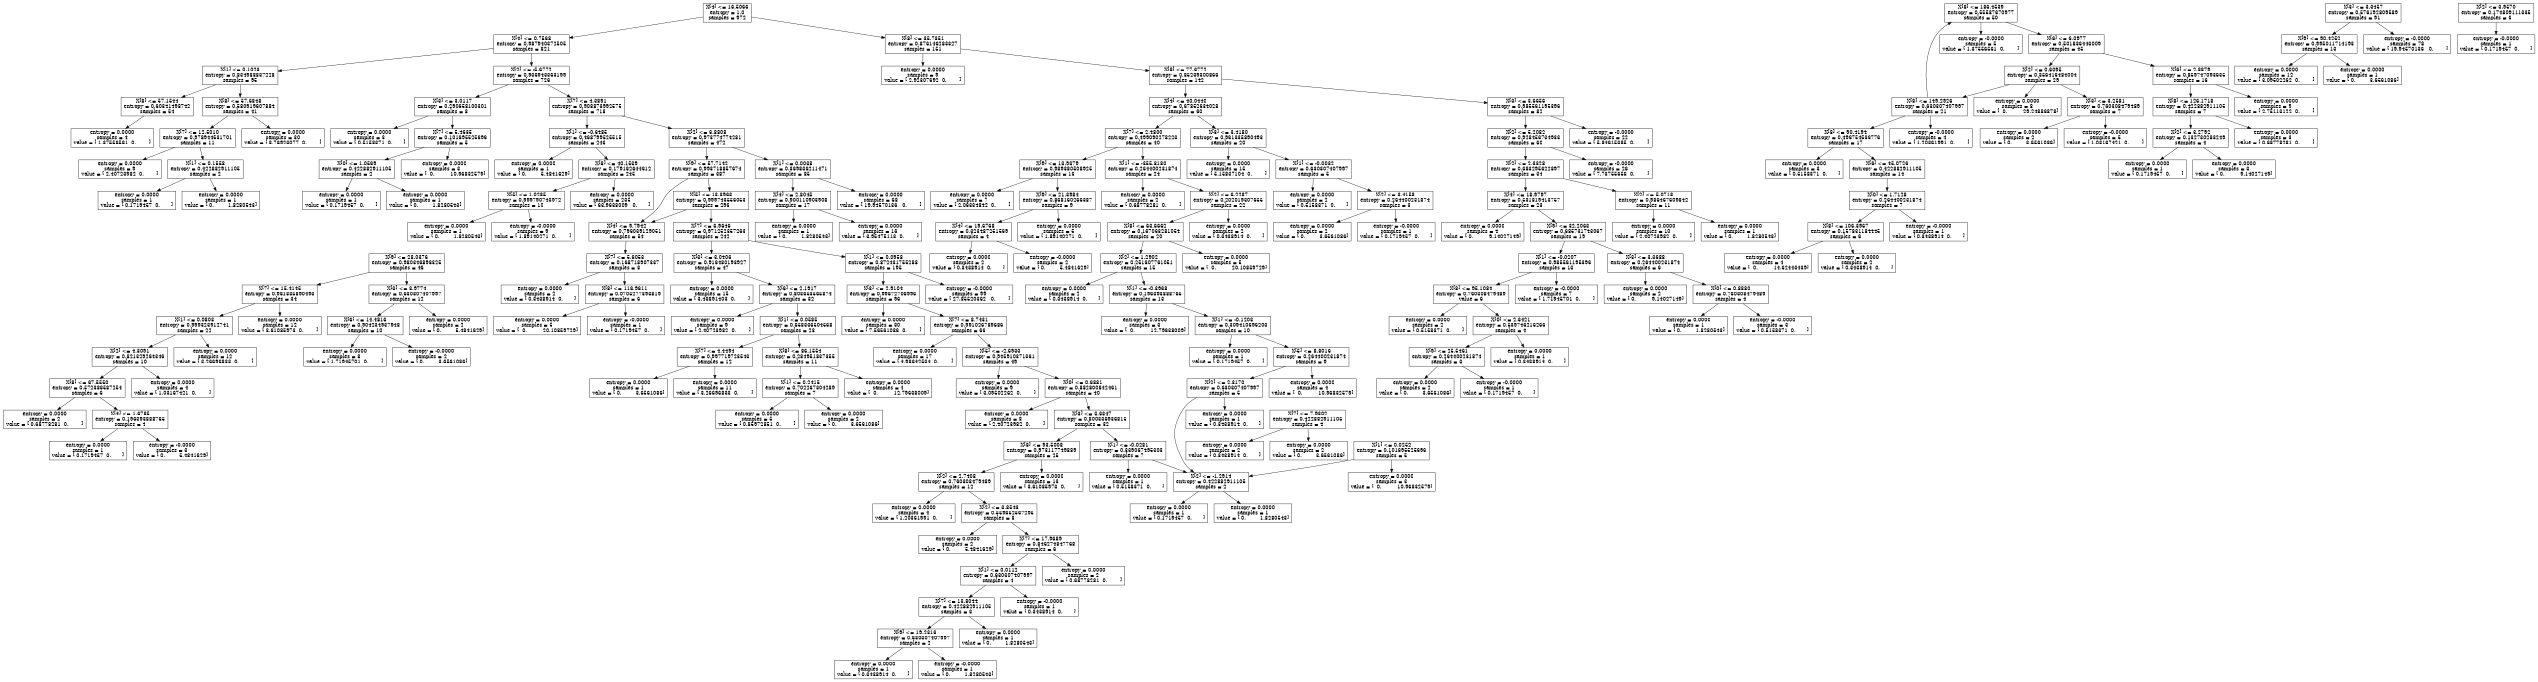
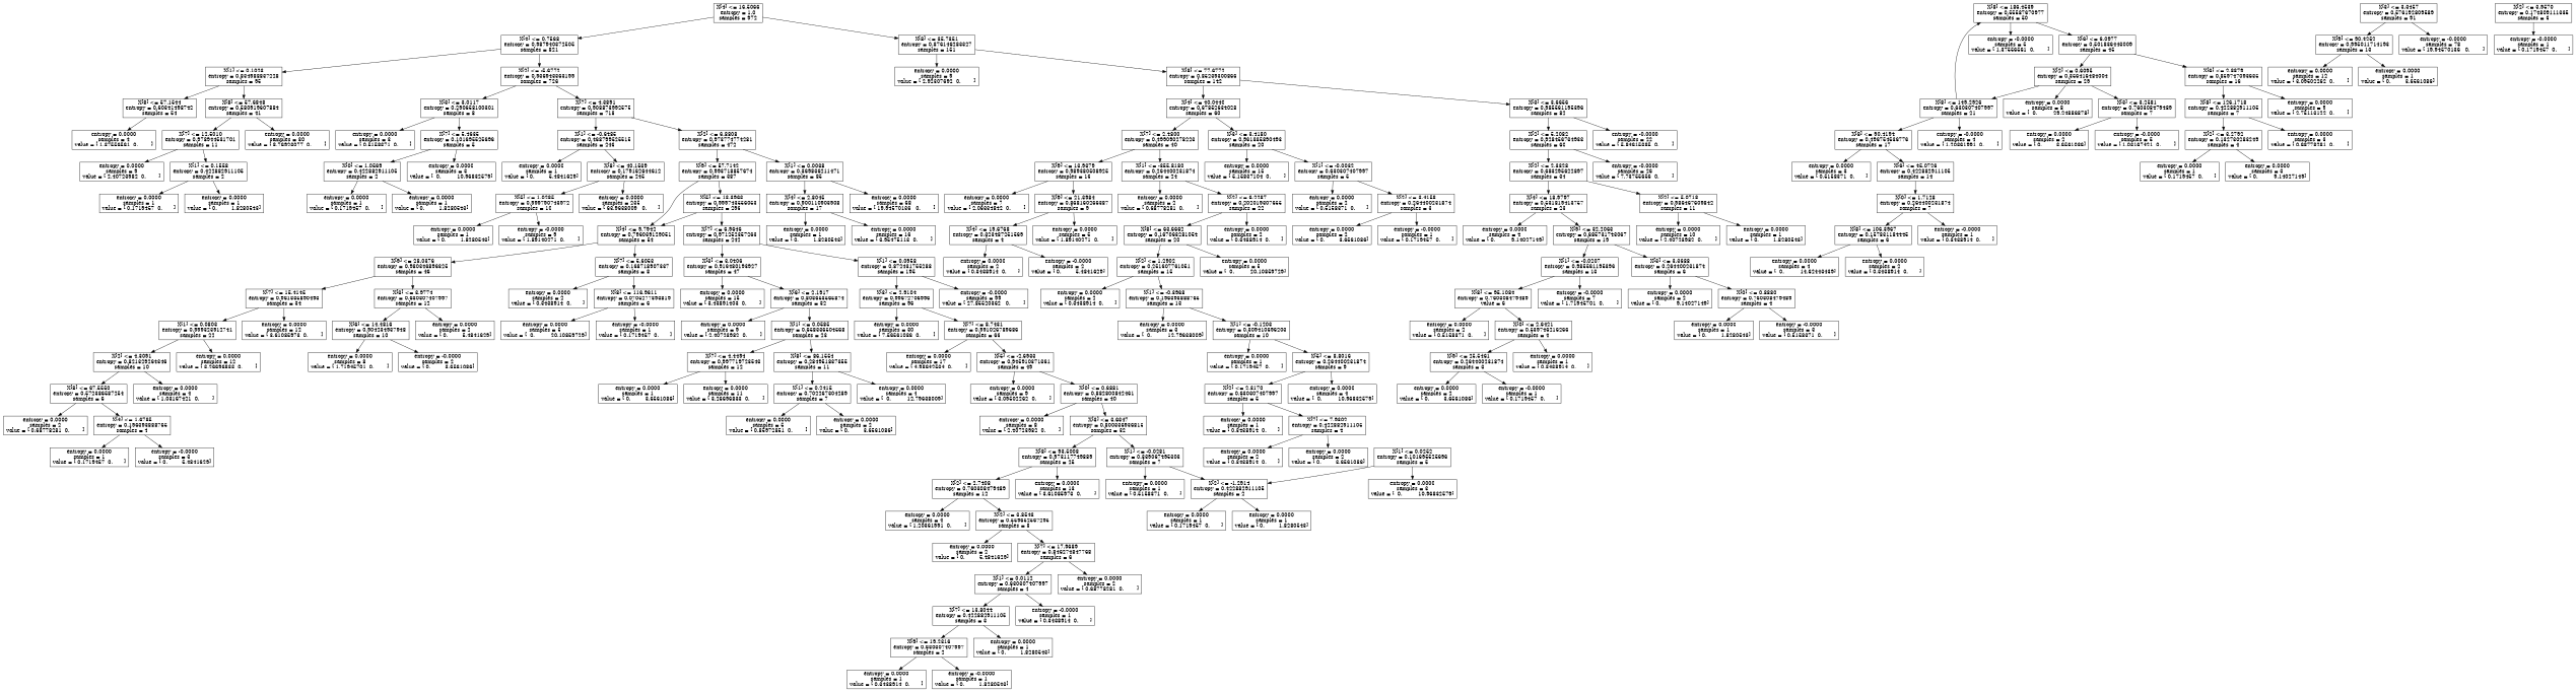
  digraph {
    node [shape=box]
    n1 [label="X[4] <= 16.5066\nentropy = 1.0\nsamples = 972"]
    n2 [label="X[4] <= 0.7568\nentropy = 0.987940372505\nsamples = 821"]
    n3 [label="X[8] <= 35.7351\nentropy = 0.876146283327\nsamples = 151"]
    n4 [label="X[1] <= 0.1023\nentropy = 0.834988837228\nsamples = 95"]
    n5 [label="X[2] <= -5.6772\nentropy = 0.936943363199\nsamples = 726"]
    n6 [label="entropy = 0.0000\nsamples = 9\nvalue = [ 2.92307692  0.        ]"]
    n7 [label="X[8] <= 77.6772\nentropy = 0.85239300866\nsamples = 142"]
    n8 [label="X[8] <= 57.1544\nentropy = 0.60341498742\nsamples = 54"]
    n9 [label="X[8] <= 57.6848\nentropy = 0.580919607884\nsamples = 41"]
    n10 [label="X[3] <= 3.0117\nentropy = 0.290658100301\nsamples = 8"]
    n11 [label="X[7] <= 4.3891\nentropy = 0.908873992575\nsamples = 718"]
    n12 [label="entropy = 0.0000\nsamples = 4\nvalue = [ 1.37556561  0.        ]"]
    n13 [label="X[7] <= 12.5010\nentropy = 0.978944531701\nsamples = 11"]
    n14 [label="entropy = 0.0000\nsamples = 30\nvalue = [ 8.76923077  0.        ]"]
    n15 [label="X[8] <= 186.4539\nentropy = 0.55587670977\nsamples = 50"]
    n16 [label="X[6] <= 6.0977\nentropy = 0.501836443009\nsamples = 45"]
    n17 [label="entropy = -0.0000\nsamples = 5\nvalue = [ 1.37556561  0.        ]"]
    n18 [label="X[6] <= 2.8879\nentropy = 0.859747093635\nsamples = 16"]
    n19 [label="X[2] <= 0.6095\nentropy = 0.356416484004\nsamples = 29"]
    n20 [label="X[8] <= 126.1718\nentropy = 0.422882911105\nsamples = 7"]
    n21 [label="entropy = 0.0000\nsamples = 9\nvalue = [ 2.75113122  0.        ]"]
    n22 [label="entropy = 0.0000\nsamples = 8\nvalue = [  0.          29.24886878]"]
    n23 [label="X[8] <= 149.2926\nentropy = 0.630307407997\nsamples = 21"]
    n24 [label="X[3] <= 3.2581\nentropy = 0.760308479489\nsamples = 7"]
    n25 [label="X[2] <= 3.2792\nentropy = 0.132730283249\nsamples = 4"]
    n26 [label="entropy = 0.0000\nsamples = 3\nvalue = [ 0.68778281  0.        ]"]
    n27 [label="entropy = 0.0000\nsamples = 1\nvalue = [ 0.1719457  0.       ]"]
    n28 [label="entropy = 0.0000\nsamples = 3\nvalue = [ 0.          9.14027149]"]
    n29 [label="X[8] <= 90.4194\nentropy = 0.496754536776\nsamples = 17"]
    n30 [label="entropy = -0.0000\nsamples = 4\nvalue = [ 1.20361991  0.        ]"]
    n31 [label="entropy = 0.0000\nsamples = 3\nvalue = [ 0.5158371  0.       ]"]
    n32 [label="X[6] <= 45.0726\nentropy = 0.422882911105\nsamples = 14"]
    n33 [label="X[0] <= 1.7128\nentropy = 0.264400231874\nsamples = 7"]
    n34 [label="X[8] <= 106.3967\nentropy = 0.157831184445\nsamples = 6"]
    n35 [label="entropy = -0.0000\nsamples = 1\nvalue = [ 0.3438914  0.       ]"]
    n36 [label="entropy = 0.0000\nsamples = 2\nvalue = [ 0.         3.6561086]"]
    n37 [label="entropy = -0.0000\nsamples = 5\nvalue = [ 1.03167421  0.        ]"]
    n38 [label="entropy = 0.0000\nsamples = 4\nvalue = [  0.          14.62443439]"]
    n39 [label="entropy = 0.0000\nsamples = 2\nvalue = [ 0.3438914  0.       ]"]
    n40 [label="entropy = 0.0000\nsamples = 9\nvalue = [ 2.40723982  0.        ]"]
    n41 [label="X[1] <= 0.1558\nentropy = 0.422882911105\nsamples = 2"]
    n42 [label="entropy = 0.0000\nsamples = 1\nvalue = [ 0.1719457  0.       ]"]
    n43 [label="entropy = 0.0000\nsamples = 1\nvalue = [ 0.         1.8280543]"]
    n44 [label="entropy = 0.0000\nsamples = 3\nvalue = [ 0.5158371  0.       ]"]
    n45 [label="X[7] <= 5.4635\nentropy = 0.101695525696\nsamples = 5"]
    n46 [label="X[1] <= -0.6485\nentropy = 0.468799525515\nsamples = 246"]
    n47 [label="X[2] <= 6.8808\nentropy = 0.973774774281\nsamples = 472"]
    n48 [label="X[0] <= 1.0569\nentropy = 0.422882911105\nsamples = 2"]
    n49 [label="entropy = 0.0000\nsamples = 3\nvalue = [  0.          10.96832579]"]
    n50 [label="entropy = 0.0000\nsamples = 1\nvalue = [ 0.1719457  0.       ]"]
    n51 [label="entropy = 0.0000\nsamples = 1\nvalue = [ 0.         1.8280543]"]
    n52 [label="entropy = 0.0000\nsamples = 1\nvalue = [ 0.         5.4841629]"]
    n53 [label="X[8] <= 40.1539\nentropy = 0.179162644612\nsamples = 245"]
    n54 [label="X[9] <= 57.7142\nentropy = 0.993718857674\nsamples = 387"]
    n55 [label="X[1] <= 0.0038\nentropy = 0.369836211471\nsamples = 85"]
    n56 [label="X[5] <= 1.0285\nentropy = 0.999790743972\nsamples = 10"]
    n57 [label="entropy = 0.0000\nsamples = 235\nvalue = [ 63.9638009   0.       ]"]
    n58 [label="entropy = 0.0000\nsamples = 1\nvalue = [ 0.         1.8280543]"]
    n59 [label="entropy = -0.0000\nsamples = 9\nvalue = [ 1.89140271  0.        ]"]
    n60 [label="X[5] <= 13.3963\nentropy = 0.999743556053\nsamples = 296"]
    n61 [label="X[4] <= 9.7942\nentropy = 0.796039129051\nsamples = 54"]
    n62 [label="X[4] <= 2.8045\nentropy = 0.900110903908\nsamples = 17"]
    n63 [label="entropy = 0.0000\nsamples = 68\nvalue = [ 19.94570136   0.        ]"]
    n64 [label="X[7] <= 6.9646\nentropy = 0.971252357263\nsamples = 242"]
    n65 [label="X[3] <= 3.3457\nentropy = 0.576192809589\nsamples = 91"]
    n66 [label="X[9] <= 90.4252\nentropy = 0.995011714193\nsamples = 13"]
    n67 [label="entropy = -0.0000\nsamples = 78\nvalue = [ 19.94570136   0.        ]"]
    n68 [label="X[3] <= 3.0406\nentropy = 0.916480193927\nsamples = 47"]
    n69 [label="X[1] <= 0.0958\nentropy = 0.872431755288\nsamples = 195"]
    n70 [label="X[9] <= 28.0376\nentropy = 0.980346896325\nsamples = 46"]
    n71 [label="X[7] <= 5.6053\nentropy = 0.168718907337\nsamples = 8"]
    n72 [label="entropy = 0.0000\nsamples = 15\nvalue = [ 3.43891403  0.        ]"]
    n73 [label="X[6] <= 2.1917\nentropy = 0.803653565874\nsamples = 32"]
    n74 [label="X[3] <= 2.9104\nentropy = 0.99672706996\nsamples = 96"]
    n75 [label="entropy = -0.0000\nsamples = 99\nvalue = [ 27.85520362   0.        ]"]
    n76 [label="entropy = 0.0000\nsamples = 9\nvalue = [ 2.40723982  0.        ]"]
    n77 [label="X[1] <= 0.0585\nentropy = 0.658336504568\nsamples = 23"]
    n78 [label="X[7] <= 4.4494\nentropy = 0.997719723543\nsamples = 12"]
    n79 [label="X[8] <= 86.1554\nentropy = 0.284951837355\nsamples = 11"]
    n80 [label="entropy = 0.0000\nsamples = 1\nvalue = [ 0.         3.6561086]"]
    n81 [label="entropy = 0.0000\nsamples = 11\nvalue = [ 3.26696833  0.        ]"]
    n82 [label="X[1] <= 0.2415\nentropy = 0.702267304289\nsamples = 7"]
    n83 [label="entropy = 0.0000\nsamples = 4\nvalue = [  0.          12.79638009]"]
    n84 [label="entropy = 0.0000\nsamples = 5\nvalue = [ 0.85972851  0.        ]"]
    n85 [label="entropy = 0.0000\nsamples = 2\nvalue = [ 0.         3.6561086]"]
    n86 [label="entropy = 0.0000\nsamples = 30\nvalue = [ 7.56561086  0.        ]"]
    n87 [label="X[7] <= 8.7431\nentropy = 0.991026789686\nsamples = 66"]
    n88 [label="entropy = 0.0000\nsamples = 17\nvalue = [ 4.98642534  0.        ]"]
    n89 [label="X[5] <= -2.6933\nentropy = 0.945910371361\nsamples = 49"]
    n90 [label="entropy = 0.0000\nsamples = 9\nvalue = [ 3.09502262  0.        ]"]
    n91 [label="X[0] <= 0.6881\nentropy = 0.882800842461\nsamples = 40"]
    n92 [label="entropy = 0.0000\nsamples = 8\nvalue = [ 2.40723982  0.        ]"]
    n93 [label="X[3] <= 3.6347\nentropy = 0.800336936815\nsamples = 32"]
    n94 [label="X[8] <= 93.5008\nentropy = 0.973117749889\nsamples = 25"]
    n95 [label="X[1] <= -0.0281\nentropy = 0.339067495303\nsamples = 7"]
    n96 [label="X[2] <= 2.7408\nentropy = 0.760308479489\nsamples = 12"]
    n97 [label="entropy = 0.0000\nsamples = 13\nvalue = [ 3.61085973  0.        ]"]
    n98 [label="entropy = 0.0000\nsamples = 1\nvalue = [ 0.5158371  0.       ]"]
    n99 [label="X[2] <= -1.2914\nentropy = 0.422882911105\nsamples = 2"]
    n100 [label="entropy = 0.0000\nsamples = 4\nvalue = [ 1.20361991  0.        ]"]
    n101 [label="X[2] <= 3.8543\nentropy = 0.559652567295\nsamples = 8"]
    n102 [label="entropy = 0.0000\nsamples = 2\nvalue = [ 0.         5.4841629]"]
    n103 [label="X[7] <= 17.9689\nentropy = 0.846274847768\nsamples = 6"]
    n104 [label="X[1] <= 0.0112\nentropy = 0.630307407997\nsamples = 4"]
    n105 [label="entropy = 0.0000\nsamples = 2\nvalue = [ 0.68778281  0.        ]"]
    n106 [label="X[7] <= 13.8044\nentropy = 0.422882911105\nsamples = 3"]
    n107 [label="entropy = -0.0000\nsamples = 1\nvalue = [ 0.3438914  0.       ]"]
    n108 [label="X[9] <= 19.2316\nentropy = 0.630307407997\nsamples = 2"]
    n109 [label="entropy = 0.0000\nsamples = 1\nvalue = [ 0.         1.8280543]"]
    n110 [label="entropy = 0.0000\nsamples = 1\nvalue = [ 0.3438914  0.       ]"]
    n111 [label="entropy = -0.0000\nsamples = 1\nvalue = [ 0.         1.8280543]"]
    n112 [label="X[2] <= 3.9570\nentropy = 0.174809111335\nsamples = 6"]
    n113 [label="entropy = -0.0000\nsamples = 1\nvalue = [ 0.1719457  0.       ]"]
    n114 [label="X[1] <= 0.0252\nentropy = 0.101695525696\nsamples = 5"]
    n115 [label="entropy = 0.0000\nsamples = 3\nvalue = [  0.          10.96832579]"]
    n116 [label="entropy = 0.0000\nsamples = 1\nvalue = [ 0.1719457  0.       ]"]
    n117 [label="entropy = 0.0000\nsamples = 1\nvalue = [ 0.         1.8280543]"]
    n118 [label="X[7] <= 15.4145\nentropy = 0.961335890493\nsamples = 34"]
    n119 [label="X[3] <= 3.9774\nentropy = 0.630307407997\nsamples = 12"]
    n120 [label="entropy = 0.0000\nsamples = 2\nvalue = [ 0.3438914  0.       ]"]
    n121 [label="X[8] <= 116.9611\nentropy = 0.0705277393819\nsamples = 6"]
    n122 [label="X[1] <= 0.0803\nentropy = 0.999323912741\nsamples = 22"]
    n123 [label="entropy = 0.0000\nsamples = 12\nvalue = [ 3.61085973  0.        ]"]
    n124 [label="X[6] <= 14.4816\nentropy = 0.904234937948\nsamples = 10"]
    n125 [label="entropy = 0.0000\nsamples = 2\nvalue = [ 0.         5.4841629]"]
    n126 [label="X[2] <= 4.3091\nentropy = 0.821329264346\nsamples = 10"]
    n127 [label="entropy = 0.0000\nsamples = 12\nvalue = [ 3.26696833  0.        ]"]
    n128 [label="X[8] <= 67.5550\nentropy = 0.572386587254\nsamples = 6"]
    n129 [label="entropy = 0.0000\nsamples = 4\nvalue = [ 1.03167421  0.        ]"]
    n130 [label="entropy = 0.0000\nsamples = 2\nvalue = [ 0.68778281  0.        ]"]
    n131 [label="X[4] <= 1.6785\nentropy = 0.196393888765\nsamples = 4"]
    n132 [label="entropy = 0.0000\nsamples = 1\nvalue = [ 0.1719457  0.       ]"]
    n133 [label="entropy = -0.0000\nsamples = 3\nvalue = [ 0.         5.4841629]"]
    n134 [label="entropy = 0.0000\nsamples = 8\nvalue = [ 1.71945701  0.        ]"]
    n135 [label="entropy = -0.0000\nsamples = 2\nvalue = [ 0.         3.6561086]"]
    n136 [label="entropy = 0.0000\nsamples = 5\nvalue = [  0.          20.10859729]"]
    n137 [label="entropy = -0.0000\nsamples = 1\nvalue = [ 0.1719457  0.       ]"]
    n138 [label="entropy = 0.0000\nsamples = 12\nvalue = [ 3.09502262  0.        ]"]
    n139 [label="entropy = 0.0000\nsamples = 1\nvalue = [ 0.         3.6561086]"]
    n140 [label="entropy = 0.0000\nsamples = 1\nvalue = [ 0.         1.8280543]"]
    n141 [label="entropy = 0.0000\nsamples = 16\nvalue = [ 3.95475113  0.        ]"]
    n142 [label="X[4] <= 40.0440\nentropy = 0.67852634028\nsamples = 60"]
    n143 [label="X[3] <= 3.6656\nentropy = 0.985561195396\nsamples = 82"]
    n144 [label="X[7] <= 2.4800\nentropy = 0.499090278223\nsamples = 40"]
    n145 [label="X[3] <= 3.4180\nentropy = 0.961335890493\nsamples = 20"]
    n146 [label="X[2] <= 5.2082\nentropy = 0.928456734933\nsamples = 60"]
    n147 [label="entropy = -0.0000\nsamples = 22\nvalue = [ 5.84615385  0.        ]"]
    n148 [label="X[9] <= 13.9379\nentropy = 0.989380508925\nsamples = 16"]
    n149 [label="X[1] <= -355.8180\nentropy = 0.264400231874\nsamples = 24"]
    n150 [label="entropy = 0.0000\nsamples = 15\nvalue = [ 5.15837104  0.        ]"]
    n151 [label="X[1] <= -0.0032\nentropy = 0.630307407997\nsamples = 5"]
    n152 [label="entropy = 0.0000\nsamples = 7\nvalue = [ 2.06334842  0.        ]"]
    n153 [label="X[9] <= 21.3984\nentropy = 0.868160266387\nsamples = 9"]
    n154 [label="entropy = 0.0000\nsamples = 2\nvalue = [ 0.68778281  0.        ]"]
    n155 [label="X[2] <= 6.2287\nentropy = 0.202019307655\nsamples = 22"]
    n156 [label="X[4] <= 19.6768\nentropy = 0.323487251569\nsamples = 4"]
    n157 [label="entropy = 0.0000\nsamples = 5\nvalue = [ 1.89140271  0.        ]"]
    n158 [label="entropy = 0.0000\nsamples = 2\nvalue = [ 0.3438914  0.       ]"]
    n159 [label="entropy = -0.0000\nsamples = 2\nvalue = [ 0.         5.4841629]"]
    n160 [label="X[8] <= 63.6662\nentropy = 0.167063281054\nsamples = 20"]
    n161 [label="entropy = 0.0000\nsamples = 2\nvalue = [ 0.3438914  0.       ]"]
    n162 [label="X[2] <= 1.2902\nentropy = 0.251607761051\nsamples = 15"]
    n163 [label="entropy = 0.0000\nsamples = 5\nvalue = [  0.          20.10859729]"]
    n164 [label="entropy = 0.0000\nsamples = 2\nvalue = [ 0.3438914  0.       ]"]
    n165 [label="X[1] <= -0.3968\nentropy = 0.196393888765\nsamples = 13"]
    n166 [label="entropy = 0.0000\nsamples = 3\nvalue = [  0.          12.79638009]"]
    n167 [label="X[1] <= -0.1203\nentropy = 0.309410696203\nsamples = 10"]
    n168 [label="entropy = 0.0000\nsamples = 1\nvalue = [ 0.1719457  0.       ]"]
    n169 [label="X[5] <= 8.8016\nentropy = 0.264400231874\nsamples = 9"]
    n170 [label="X[2] <= 2.3170\nentropy = 0.630307407997\nsamples = 5"]
    n171 [label="entropy = 0.0000\nsamples = 4\nvalue = [  0.          10.96832579]"]
    n172 [label="entropy = 0.0000\nsamples = 1\nvalue = [ 0.3438914  0.       ]"]
    n173 [label="X[7] <= 7.9302\nentropy = 0.422882911105\nsamples = 4"]
    n174 [label="entropy = 0.0000\nsamples = 2\nvalue = [ 0.3438914  0.       ]"]
    n175 [label="entropy = 0.0000\nsamples = 2\nvalue = [ 0.         3.6561086]"]
    n176 [label="entropy = 0.0000\nsamples = 2\nvalue = [ 0.5158371  0.       ]"]
    n177 [label="X[2] <= 3.4158\nentropy = 0.264400231874\nsamples = 3"]
    n178 [label="entropy = 0.0000\nsamples = 2\nvalue = [ 0.         3.6561086]"]
    n179 [label="entropy = -0.0000\nsamples = 1\nvalue = [ 0.1719457  0.       ]"]
    n180 [label="X[2] <= 2.3328\nentropy = 0.683295622897\nsamples = 34"]
    n181 [label="entropy = -0.0000\nsamples = 26\nvalue = [ 7.73755656  0.        ]"]
    n182 [label="X[4] <= 18.9797\nentropy = 0.531819413757\nsamples = 23"]
    n183 [label="X[2] <= 5.0718\nentropy = 0.986467609842\nsamples = 11"]
    n184 [label="entropy = 0.0000\nsamples = 4\nvalue = [ 0.          9.14027149]"]
    n185 [label="X[9] <= 32.2063\nentropy = 0.685731743067\nsamples = 19"]
    n186 [label="entropy = 0.0000\nsamples = 10\nvalue = [ 2.40723982  0.        ]"]
    n187 [label="entropy = 0.0000\nsamples = 1\nvalue = [ 0.         1.8280543]"]
    n188 [label="X[1] <= -0.0207\nentropy = 0.985561195396\nsamples = 13"]
    n189 [label="X[3] <= 3.3688\nentropy = 0.264400231874\nsamples = 6"]
    n190 [label="X[8] <= 95.1084\nentropy = 0.760308479489\nvalue = 6"]
    n191 [label="entropy = -0.0000\nsamples = 7\nvalue = [ 1.71945701  0.        ]"]
    n192 [label="entropy = 0.0000\nsamples = 2\nvalue = [ 0.          9.14027149]"]
    n193 [label="X[0] <= 0.8880\nentropy = 0.760308479489\nsamples = 4"]
    n194 [label="entropy = 0.0000\nsamples = 2\nvalue = [ 0.5158371  0.       ]"]
    n195 [label="X[0] <= 2.6421\nentropy = 0.539746216266\nsamples = 4"]
    n196 [label="X[9] <= 25.5461\nentropy = 0.264400231874\nsamples = 3"]
    n197 [label="entropy = 0.0000\nsamples = 1\nvalue = [ 0.3438914  0.       ]"]
    n198 [label="entropy = 0.0000\nsamples = 2\nvalue = [ 0.         3.6561086]"]
    n199 [label="entropy = -0.0000\nsamples = 1\nvalue = [ 0.1719457  0.       ]"]
    n200 [label="entropy = 0.0000\nsamples = 1\nvalue = [ 0.         1.8280543]"]
    n201 [label="entropy = -0.0000\nsamples = 3\nvalue = [ 0.5158371  0.       ]"]
    n1 -> n2
    n1 -> n3
    n2 -> n4
    n2 -> n5
    n3 -> n6
    n3 -> n7
    n4 -> n8
    n4 -> n9
    n5 -> n10
    n5 -> n11
    n7 -> n142
    n7 -> n143
    n8 -> n12
    n9 -> n13
    n9 -> n14
    n10 -> n44
    n10 -> n45
    n11 -> n46
    n11 -> n47
    n13 -> n40
    n13 -> n41
    n15 -> n16
    n15 -> n17
    n16 -> n18
    n16 -> n19
    n18 -> n20
    n18 -> n21
    n19 -> n22
    n19 -> n23
    n19 -> n24
    n20 -> n25
    n20 -> n26
    n23 -> n15
    n23 -> n29
    n23 -> n30
    n24 -> n36
    n24 -> n37
    n25 -> n27
    n25 -> n28
    n29 -> n31
    n29 -> n32
    n32 -> n33
    n33 -> n34
    n33 -> n35
    n34 -> n38
    n34 -> n39
    n41 -> n42
    n41 -> n43
    n45 -> n48
    n45 -> n49
    n46 -> n52
    n46 -> n53
    n47 -> n54
    n47 -> n55
    n48 -> n50
    n48 -> n51
    n53 -> n56
    n53 -> n57
    n54 -> n60
    n54 -> n61
    n55 -> n62
    n55 -> n63
    n56 -> n58
    n56 -> n59
    n60 -> n61
    n60 -> n64
+   n61 -> n70
    n61 -> n71
    n62 -> n140
    n62 -> n141
    n64 -> n68
    n64 -> n69
    n65 -> n66
    n65 -> n67
    n66 -> n138
    n66 -> n139
    n68 -> n72
    n68 -> n73
    n69 -> n74
    n69 -> n75
    n70 -> n118
    n70 -> n119
    n71 -> n120
    n71 -> n121
    n73 -> n76
    n73 -> n77
    n74 -> n86
    n74 -> n87
    n77 -> n78
    n77 -> n79
    n78 -> n80
    n78 -> n81
    n79 -> n82
    n79 -> n83
    n82 -> n84
    n82 -> n85
    n87 -> n88
    n87 -> n89
    n89 -> n90
    n89 -> n91
    n91 -> n92
    n91 -> n93
    n93 -> n94
    n93 -> n95
    n94 -> n96
    n94 -> n97
    n95 -> n98
    n95 -> n99
    n96 -> n100
    n96 -> n101
    n99 -> n116
    n99 -> n117
    n101 -> n102
    n101 -> n103
    n103 -> n104
    n103 -> n105
    n104 -> n106
    n104 -> n107
    n106 -> n108
    n106 -> n109
    n108 -> n110
    n108 -> n111
    n112 -> n113
    n114 -> n99
    n114 -> n115
    n118 -> n122
    n118 -> n123
    n119 -> n124
    n119 -> n125
    n121 -> n136
    n121 -> n137
    n122 -> n126
    n122 -> n127
    n124 -> n134
    n124 -> n135
    n126 -> n128
    n126 -> n129
    n128 -> n130
    n128 -> n131
    n131 -> n132
    n131 -> n133
    n142 -> n144
    n142 -> n145
    n143 -> n146
    n143 -> n147
    n144 -> n148
    n144 -> n149
    n145 -> n150
    n145 -> n151
    n146 -> n180
    n146 -> n181
    n148 -> n152
    n148 -> n153
    n149 -> n154
    n149 -> n155
    n151 -> n176
    n151 -> n177
    n153 -> n156
    n153 -> n157
    n155 -> n160
    n155 -> n161
    n156 -> n158
    n156 -> n159
    n160 -> n162
    n160 -> n163
    n162 -> n164
    n162 -> n165
    n165 -> n166
    n165 -> n167
    n167 -> n168
    n167 -> n169
    n169 -> n170
    n169 -> n171
    n170 -> n172
-   n170 -> n99
+   n170 -> n173
    n173 -> n174
    n173 -> n175
    n177 -> n178
    n177 -> n179
    n180 -> n182
    n180 -> n183
    n182 -> n184
    n182 -> n185
    n183 -> n186
    n183 -> n187
    n185 -> n188
    n185 -> n189
    n188 -> n190
    n188 -> n191
    n189 -> n192
    n189 -> n193
    n190 -> n194
    n190 -> n195
    n193 -> n200
    n193 -> n201
    n195 -> n196
    n195 -> n197
    n196 -> n198
    n196 -> n199
  }
